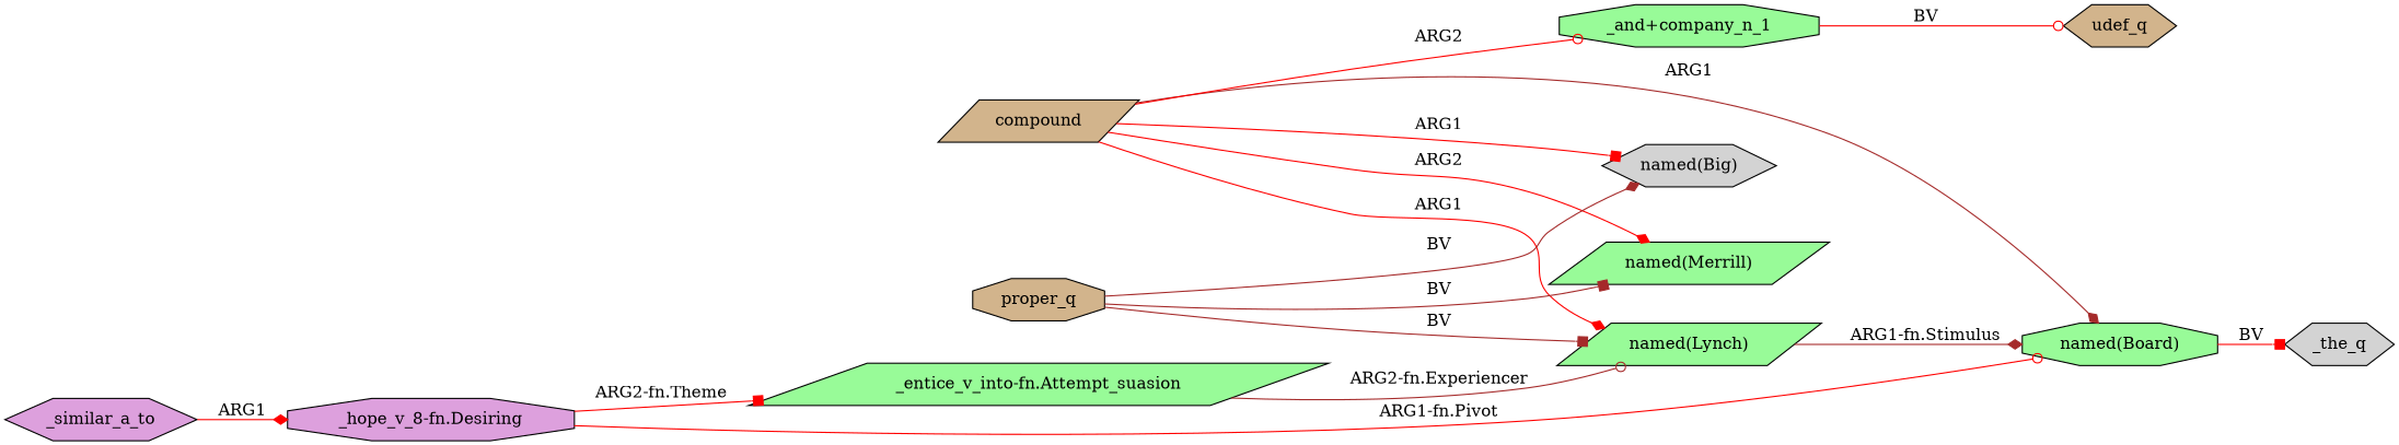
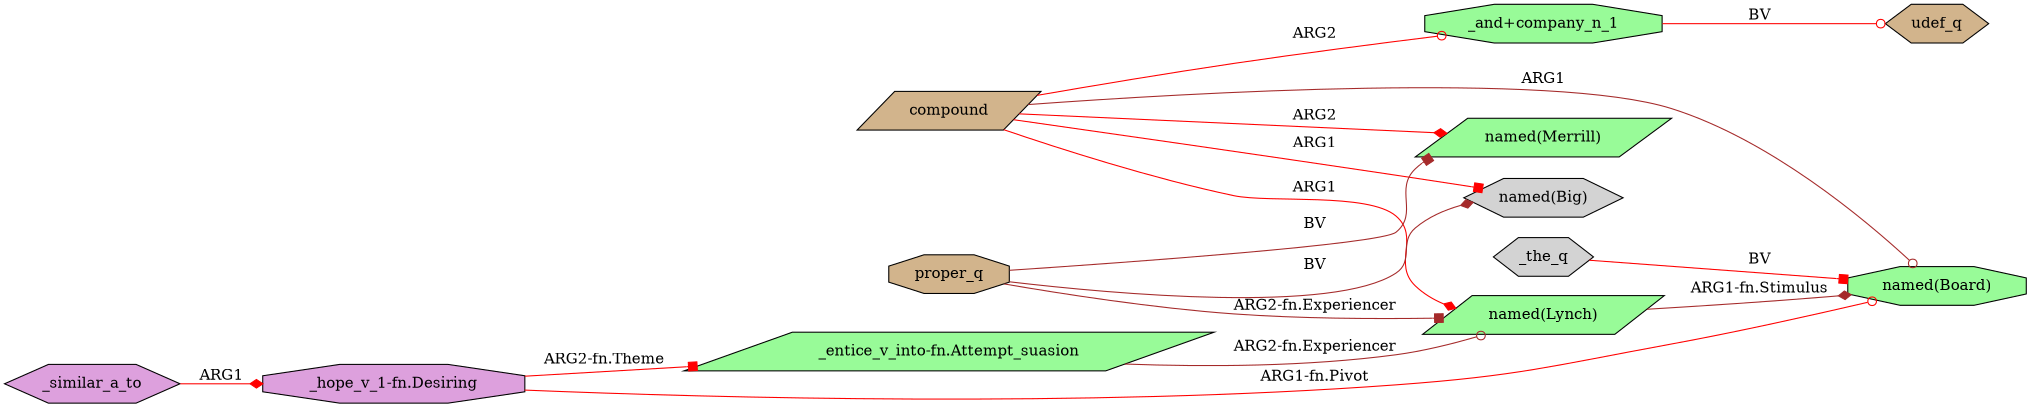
  digraph {
    rankdir=LR
    node [fillcolor=palegreen shape=parallelogram style=filled]
    edge [arrowhead=odot color=red]
    compound [fillcolor=tan]
    "named(Board)" [shape=octagon]
    "named(Lynch)"
    "named(Merrill)"
    "_and+company_n_1" [shape=octagon]
    "named(Big)" [fillcolor=lightgrey shape=hexagon]
    udef_q [fillcolor=tan shape=hexagon]
    _the_q [fillcolor=lightgrey shape=hexagon]
    proper_q [fillcolor=tan shape=octagon]
    "_entice_v_into-fn.Attempt_suasion"
    _similar_a_to [fillcolor=plum shape=hexagon]
-   "_hope_v_1-fn.Desiring" [fillcolor=plum shape=octagon label="_hope_v_8-fn.Desiring"]
-   compound -> "named(Board)" [arrowhead=diamond color=brown label=ARG1]
+   "_hope_v_1-fn.Desiring" [fillcolor=plum shape=octagon]
+   compound -> "named(Board)" [color=brown label=ARG1]
    compound -> "named(Lynch)" [arrowhead=diamond label=ARG1]
    compound -> "named(Merrill)" [arrowhead=diamond label=ARG2]
    compound -> "_and+company_n_1" [label=ARG2]
    compound -> "named(Big)" [arrowhead=box label=ARG1]
    "named(Lynch)" -> "named(Board)" [arrowhead=diamond color=brown label="ARG1-fn.Stimulus"]
    "_and+company_n_1" -> udef_q [label=BV]
-   "named(Board)" -> _the_q [arrowhead=box label=BV]
-   proper_q -> "named(Lynch)" [arrowhead=box color=brown label=BV]
+   _the_q -> "named(Board)" [arrowhead=box label=BV]
+   proper_q -> "named(Lynch)" [arrowhead=box color=brown label="ARG2-fn.Experiencer"]
    proper_q -> "named(Merrill)" [arrowhead=box color=brown label=BV]
    proper_q -> "named(Big)" [arrowhead=diamond color=brown label=BV]
    "_entice_v_into-fn.Attempt_suasion" -> "named(Lynch)" [color=brown label="ARG2-fn.Experiencer"]
    _similar_a_to -> "_hope_v_1-fn.Desiring" [arrowhead=diamond label=ARG1]
    "_hope_v_1-fn.Desiring" -> "named(Board)" [label="ARG1-fn.Pivot"]
    "_hope_v_1-fn.Desiring" -> "_entice_v_into-fn.Attempt_suasion" [arrowhead=box label="ARG2-fn.Theme"]
  }
